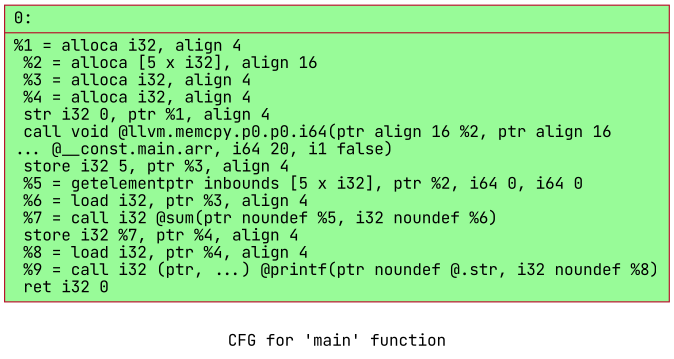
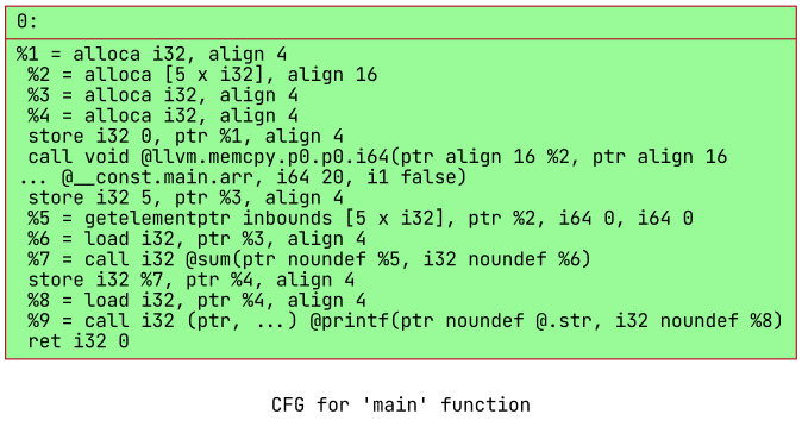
  digraph {
    label="CFG for 'main' function"
    fontname="JetBrains Mono"
-   n1 [color="#b70d28ff" fillcolor=palegreen fontname="JetBrains Mono" label="{0:\l|  %1 = alloca i32, align 4\l  %2 = alloca [5 x i32], align 16\l  %3 = alloca i32, align 4\l  %4 = alloca i32, align 4\l  str i32 0, ptr %1, align 4\l  call void @llvm.memcpy.p0.p0.i64(ptr align 16 %2, ptr align 16\l... @__const.main.arr, i64 20, i1 false)\l  store i32 5, ptr %3, align 4\l  %5 = getelementptr inbounds [5 x i32], ptr %2, i64 0, i64 0\l  %6 = load i32, ptr %3, align 4\l  %7 = call i32 @sum(ptr noundef %5, i32 noundef %6)\l  store i32 %7, ptr %4, align 4\l  %8 = load i32, ptr %4, align 4\l  %9 = call i32 (ptr, ...) @printf(ptr noundef @.str, i32 noundef %8)\l  ret i32 0\l}" shape=record style=filled]
+   n1 [color="#b70d28ff" fillcolor=palegreen fontname="JetBrains Mono" label="{0:\l|  %1 = alloca i32, align 4\l  %2 = alloca [5 x i32], align 16\l  %3 = alloca i32, align 4\l  %4 = alloca i32, align 4\l  store i32 0, ptr %1, align 4\l  call void @llvm.memcpy.p0.p0.i64(ptr align 16 %2, ptr align 16\l... @__const.main.arr, i64 20, i1 false)\l  store i32 5, ptr %3, align 4\l  %5 = getelementptr inbounds [5 x i32], ptr %2, i64 0, i64 0\l  %6 = load i32, ptr %3, align 4\l  %7 = call i32 @sum(ptr noundef %5, i32 noundef %6)\l  store i32 %7, ptr %4, align 4\l  %8 = load i32, ptr %4, align 4\l  %9 = call i32 (ptr, ...) @printf(ptr noundef @.str, i32 noundef %8)\l  ret i32 0\l}" shape=record style=filled]
  }
